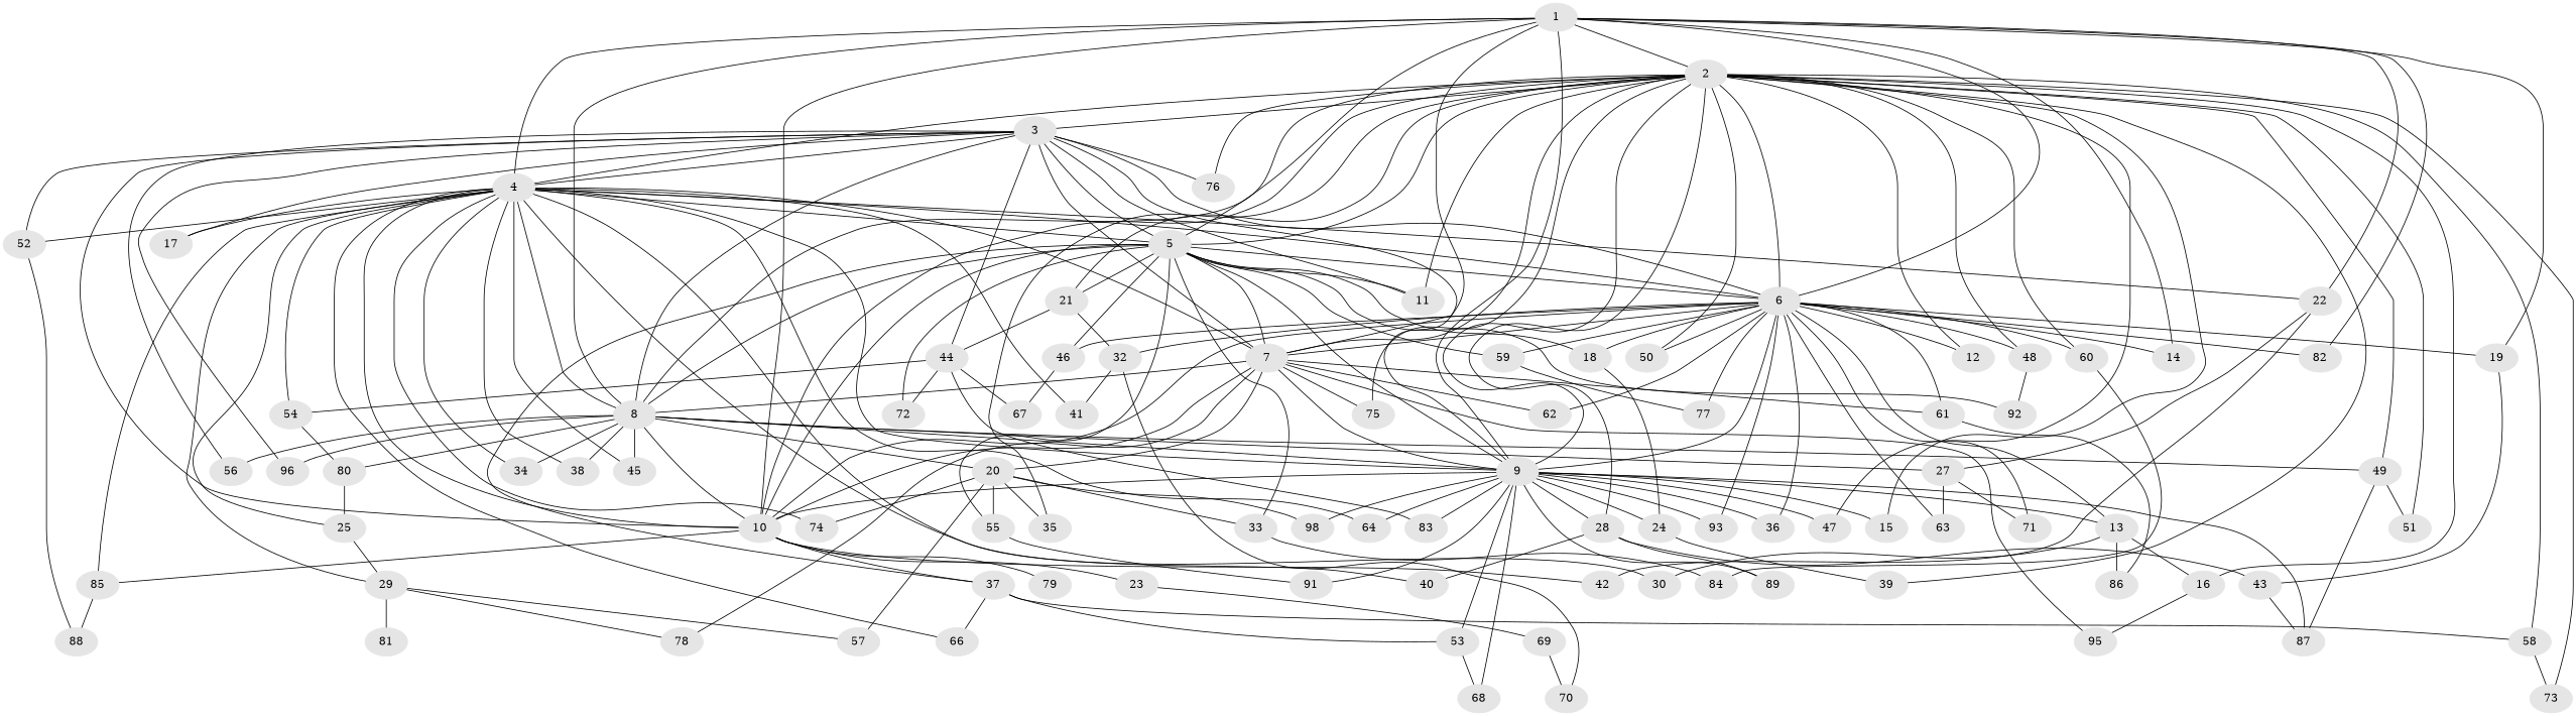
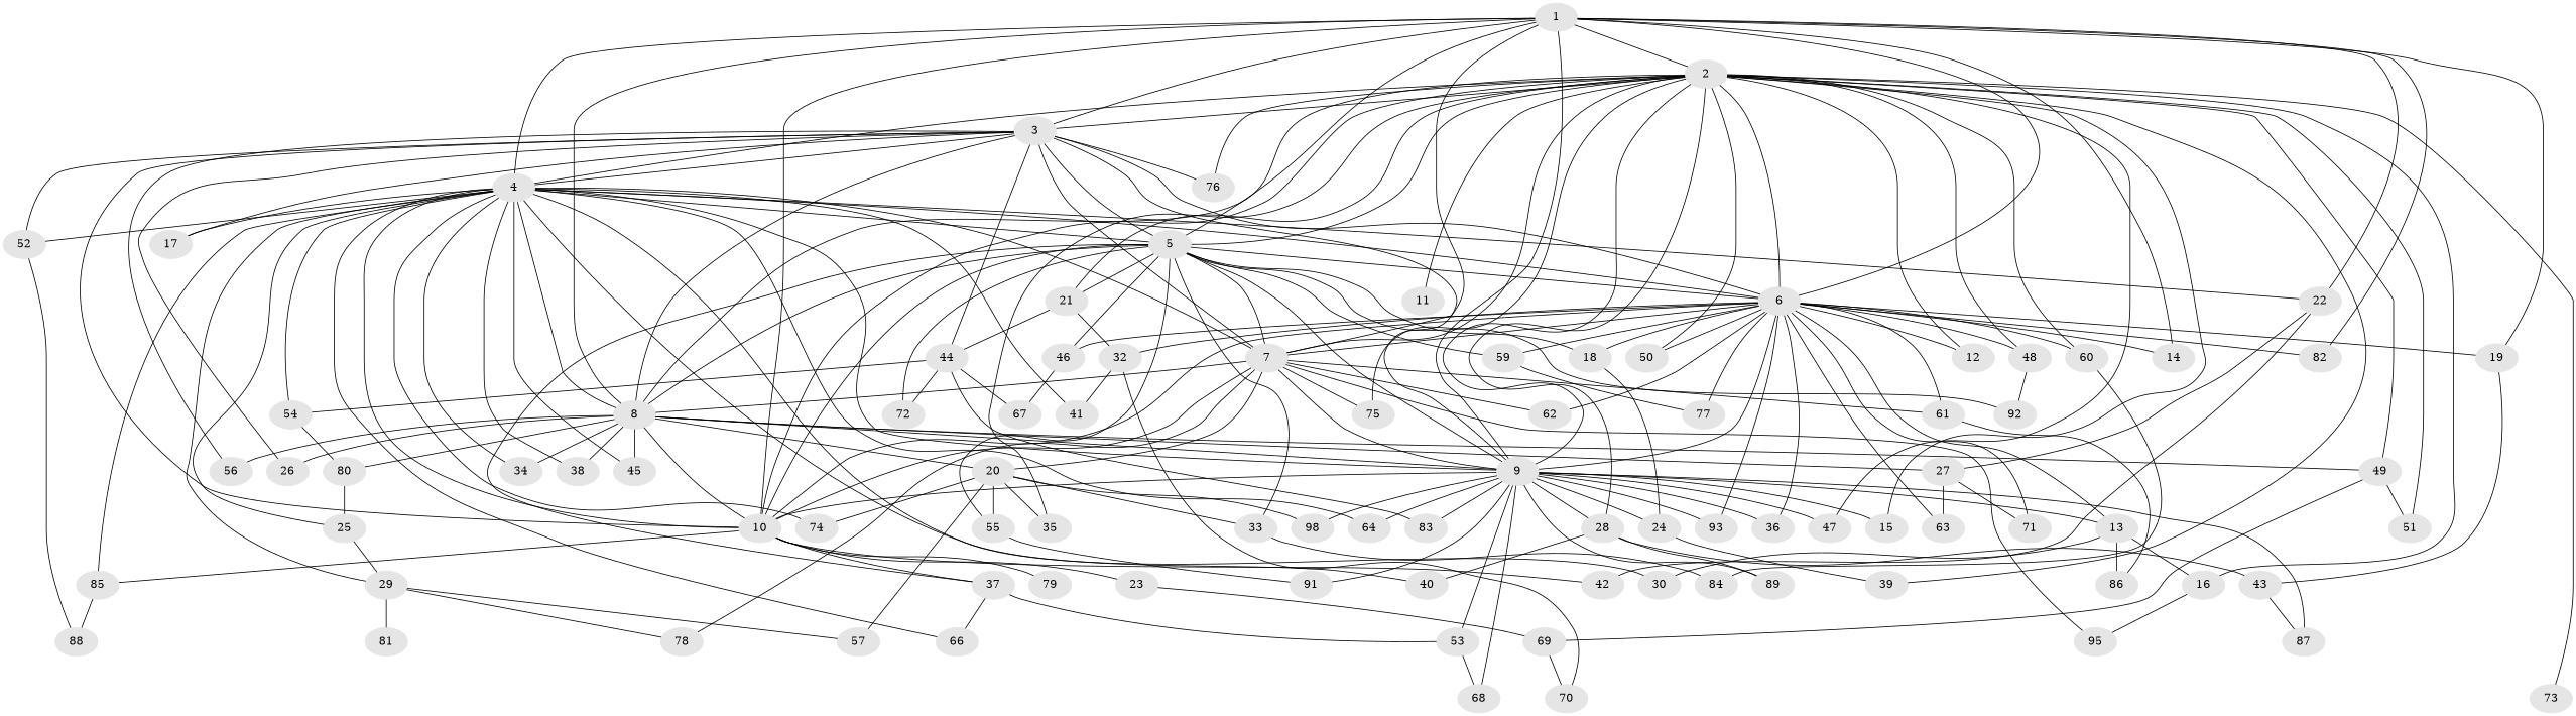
  graph {
    node [color=gray90 style=filled]
    1
    2
    3
    4
    5
    6
    7
    8
    9
    10
    14
    19
    22
    82
    11
    12
    15
    16
    21
    28
    35
    39
    47
    48
    49
    50
    51
-   58
    60
    73
    75
    76
    17
-   26 [label=96]
+   26
    44
    52
    56
    25
    29
    30
    34
    38
    40
    41
    45
    54
    64
    66
    74
    85
    18
    33
    37
    46
    55
    59
    72
    92
    13
    32
    36
    61
    62
    63
    71
    77
    93
    20
    n69 [label=95]
    78
    27
    80
    24
    53
    68
    83
    87
    89
    n79 [label=98]
    91
    23
    42
    79
    43
    69
    84
    67
    88
    81
    57
    86
    70
    1 -- 2
-   11 -- 3
+   1 -- 3
    1 -- 4
    1 -- 5
    1 -- 6
    1 -- 7
    1 -- 8
    1 -- 9
    1 -- 10
    1 -- 14
    1 -- 19
    1 -- 22
    1 -- 82
    2 -- 3
    2 -- 4
    2 -- 5
    2 -- 6
    2 -- 7
    2 -- 8
    2 -- 9
    2 -- 10
    2 -- 11
    2 -- 12
    2 -- 15
    2 -- 16
    2 -- 21
    2 -- 28
    2 -- 35
    2 -- 39
    2 -- 47
    2 -- 48
    2 -- 49
    2 -- 50
    2 -- 51
-   2 -- 58
    2 -- 60
    2 -- 73
    2 -- 75
    2 -- 76
    3 -- 4
    3 -- 5
    3 -- 6
    3 -- 7
    3 -- 8
    3 -- 9
    3 -- 10
    3 -- 76
    3 -- 17
    3 -- 26
    3 -- 44
    3 -- 52
    3 -- 56
    4 -- 5
    4 -- 6
    4 -- 7
    4 -- 8
    4 -- 9
    4 -- 10
    4 -- 22
    4 -- 17
    4 -- 52
    4 -- 25
    4 -- 29
    4 -- 30
    4 -- 34
    4 -- 38
    4 -- 40
    4 -- 41
    4 -- 45
    4 -- 54
    4 -- 64
    4 -- 66
    4 -- 74
    4 -- 85
    5 -- 6
    5 -- 7
    5 -- 8
    5 -- 9
    5 -- 10
-   5 -- 11
    5 -- 21
    5 -- 18
    5 -- 33
    5 -- 37
    5 -- 46
    5 -- 55
    5 -- 59
    5 -- 72
    5 -- 92
    6 -- 7
    6 -- 9
    6 -- 10
    6 -- 14
    6 -- 19
    6 -- 82
    6 -- 12
    6 -- 48
    6 -- 50
    6 -- 60
    6 -- 18
    6 -- 46
    6 -- 59
    6 -- 13
    6 -- 32
    6 -- 36
    6 -- 61
    6 -- 62
    6 -- 63
    6 -- 71
    6 -- 77
    6 -- 93
    7 -- 8
    7 -- 9
    7 -- 10
    7 -- 75
    7 -- 61
    7 -- 62
    7 -- 20
    7 -- n69
    7 -- 78
    8 -- 9
    8 -- 10
    8 -- 49
    8 -- 26
    8 -- 56
    8 -- 34
    8 -- 38
    8 -- 45
    8 -- 20
    8 -- 27
    8 -- 80
    9 -- 10
    9 -- 15
    9 -- 28
    9 -- 47
    9 -- 64
    9 -- 13
    9 -- 36
    9 -- 93
    9 -- 24
    9 -- 53
    9 -- 68
    9 -- 83
    9 -- 87
    9 -- 89
    9 -- n79
    9 -- 91
    10 -- 85
    10 -- 37
    10 -- 23
    10 -- 42
    10 -- 79
    19 -- 43
    22 -- 27
    22 -- 42
    16 -- n69
    21 -- 44
    21 -- 32
    28 -- 40
    28 -- 89
    28 -- 43
    48 -- 92
    49 -- 51
-   49 -- 87
-   58 -- 73
+   49 -- 69
    60 -- 84
    44 -- 54
    44 -- 72
    44 -- 83
    44 -- 67
    52 -- 88
    25 -- 29
    29 -- 78
    29 -- 81
    29 -- 57
    54 -- 80
    85 -- 88
    18 -- 24
    33 -- 84
-   37 -- 58
    37 -- 66
    37 -- 53
    46 -- 67
    55 -- 91
    59 -- 77
    13 -- 16
    13 -- 30
    13 -- 86
    32 -- 41
    32 -- 70
    61 -- 86
    20 -- 35
    20 -- 74
    20 -- 33
    20 -- 55
    20 -- n79
    20 -- 57
    27 -- 63
    27 -- 71
    80 -- 25
    24 -- 39
    53 -- 68
    23 -- 69
    43 -- 87
    69 -- 70
  }
